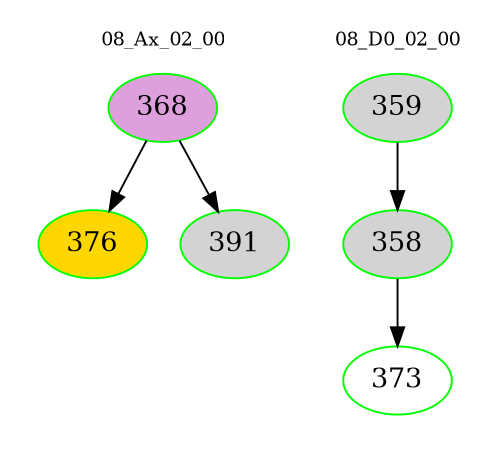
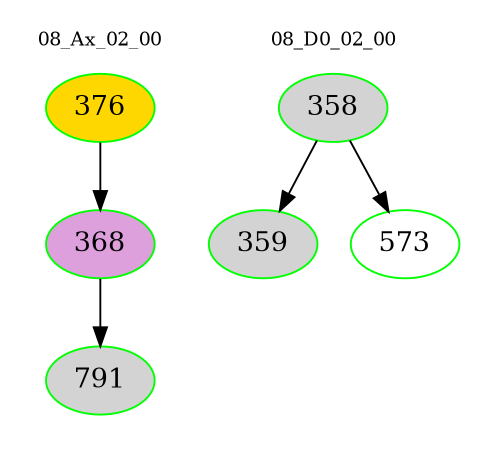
  digraph {
    node [color=green fillcolor=lightgrey style=filled]
    edge [color=black]
    n1 [fillcolor=gold label=376]
    n2 [fillcolor=plum label=368]
-   n3 [label=391]
+   n3 [label=791]
    n4 [label=359]
    n5 [label=358]
-   n6 [fillcolor=white label=373]
+   n6 [fillcolor=white label=573]
    subgraph cluster_1 {
      color=white
      fontsize=10
      label="08_Ax_02_00"
      n1
      n2
      n3
    }
    subgraph cluster_2 {
      color=white
      fontsize=10
      label="08_D0_02_00"
      n4
      n5
      n6
    }
-   n2 -> n1
+   n1 -> n2
    n2 -> n3
-   n4 -> n5
+   n5 -> n4
    n5 -> n6
  }
